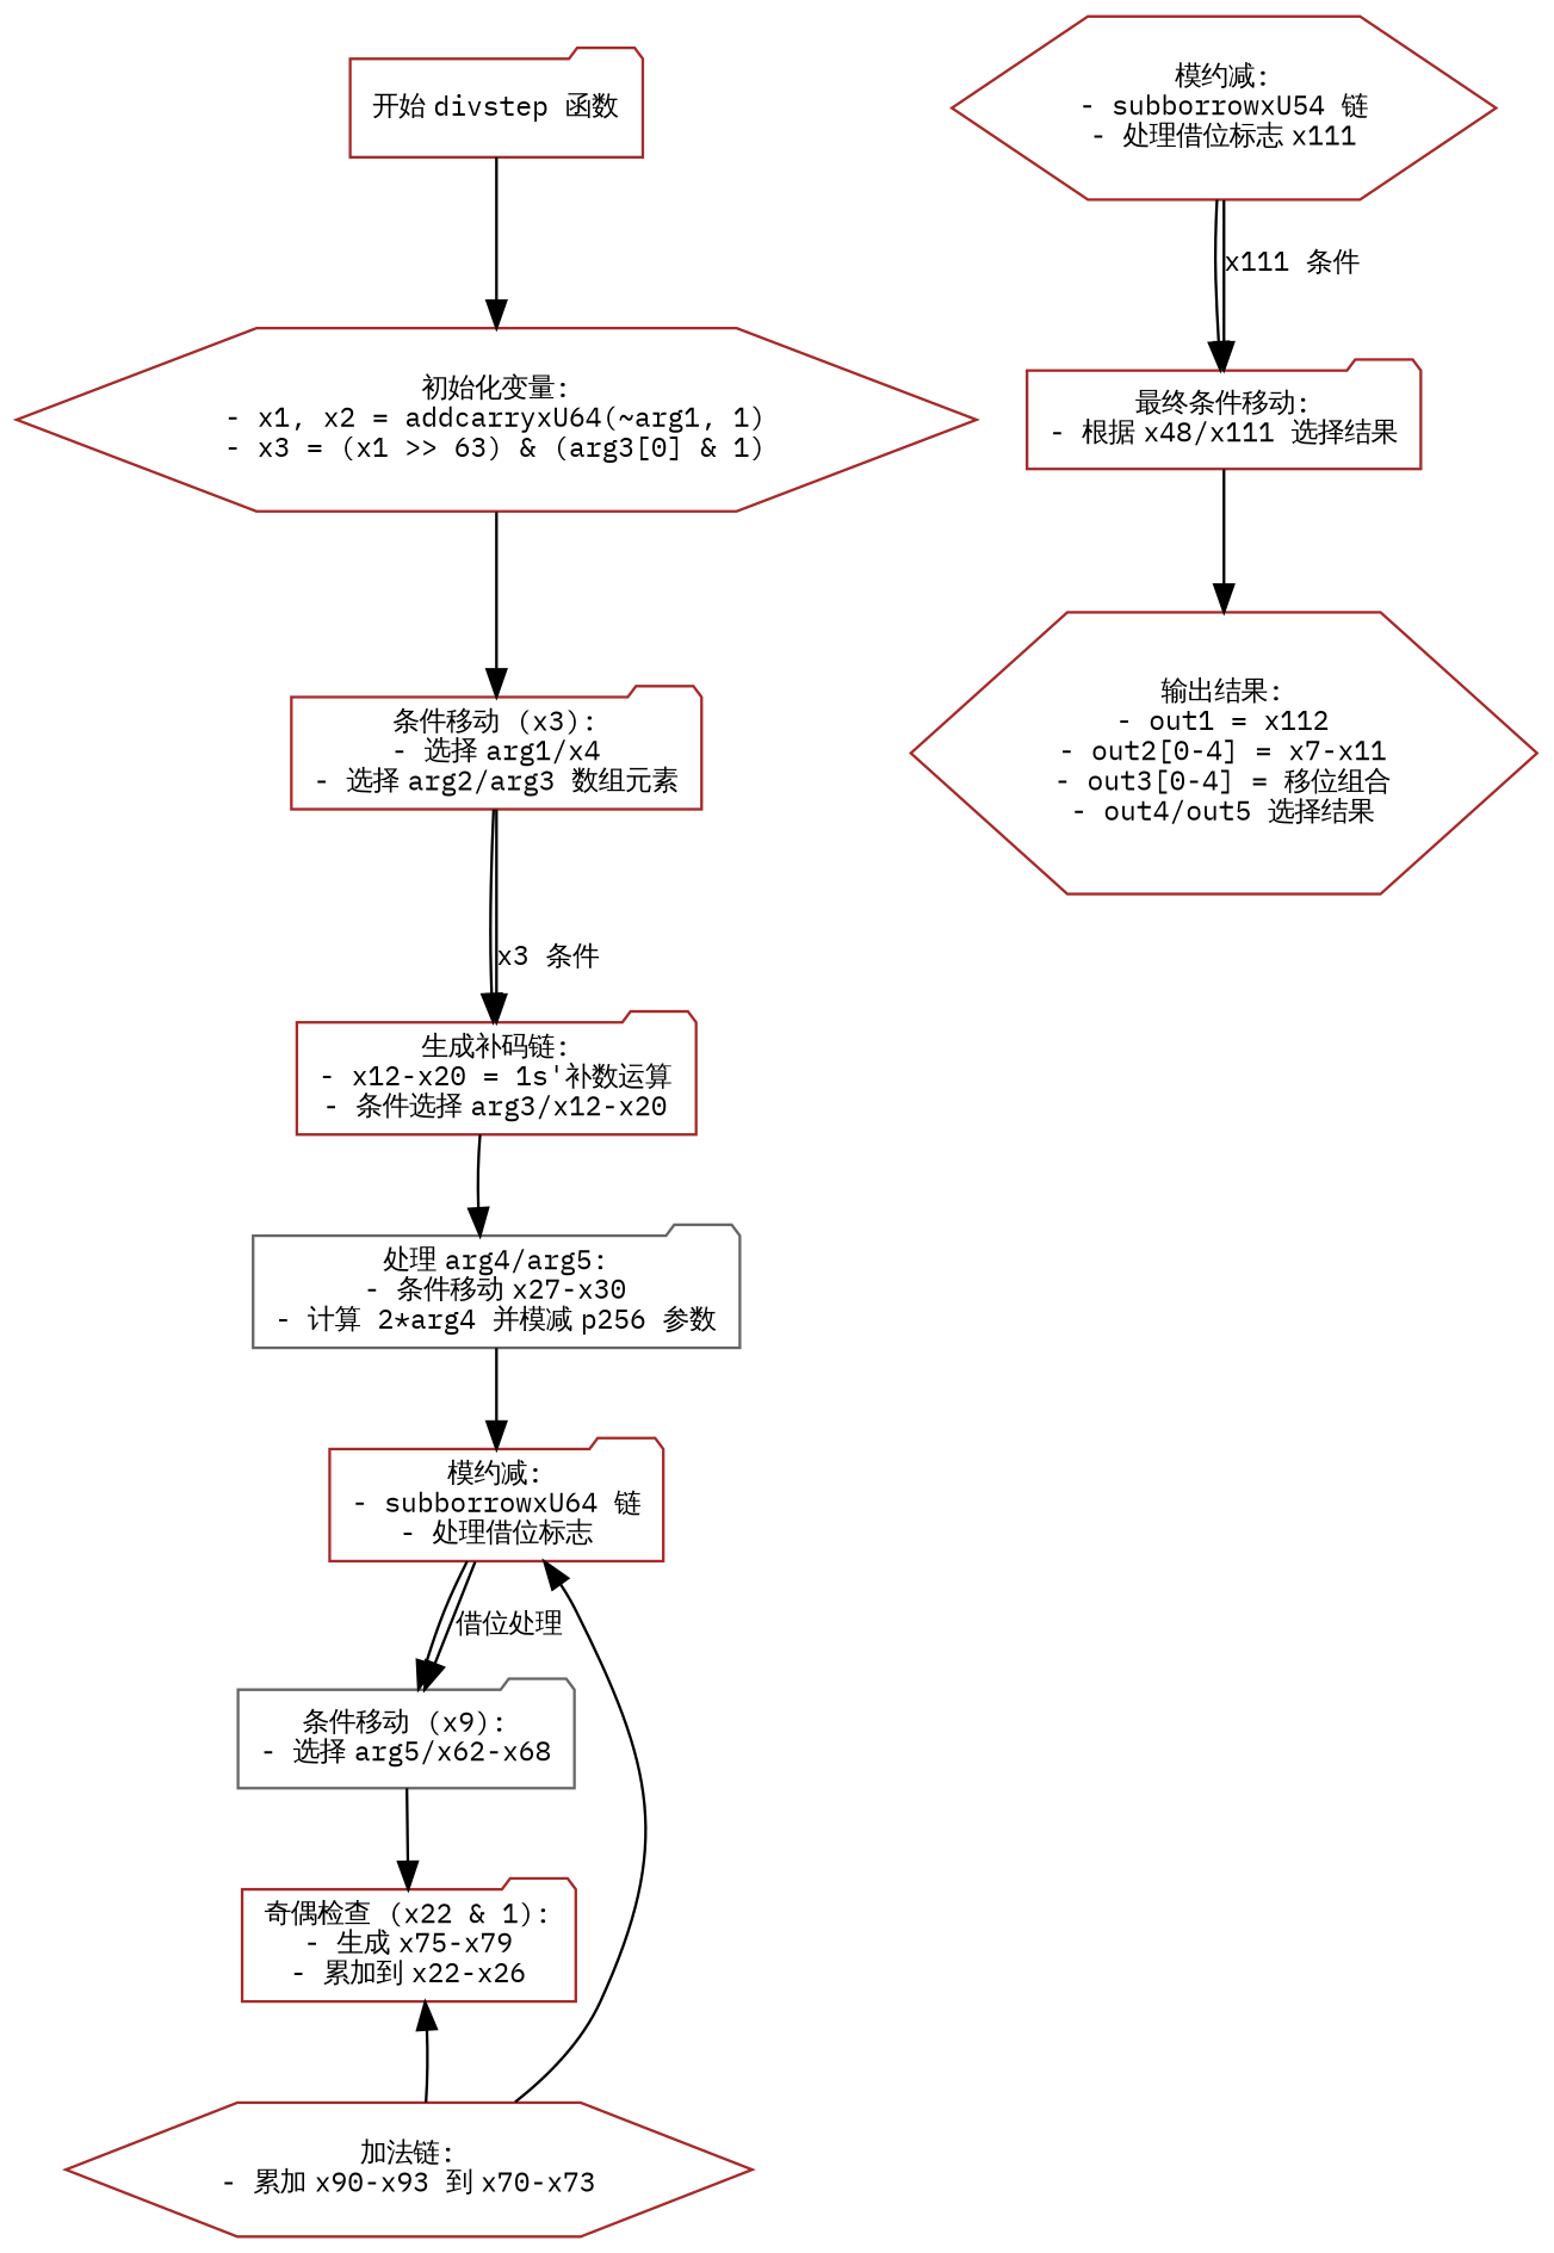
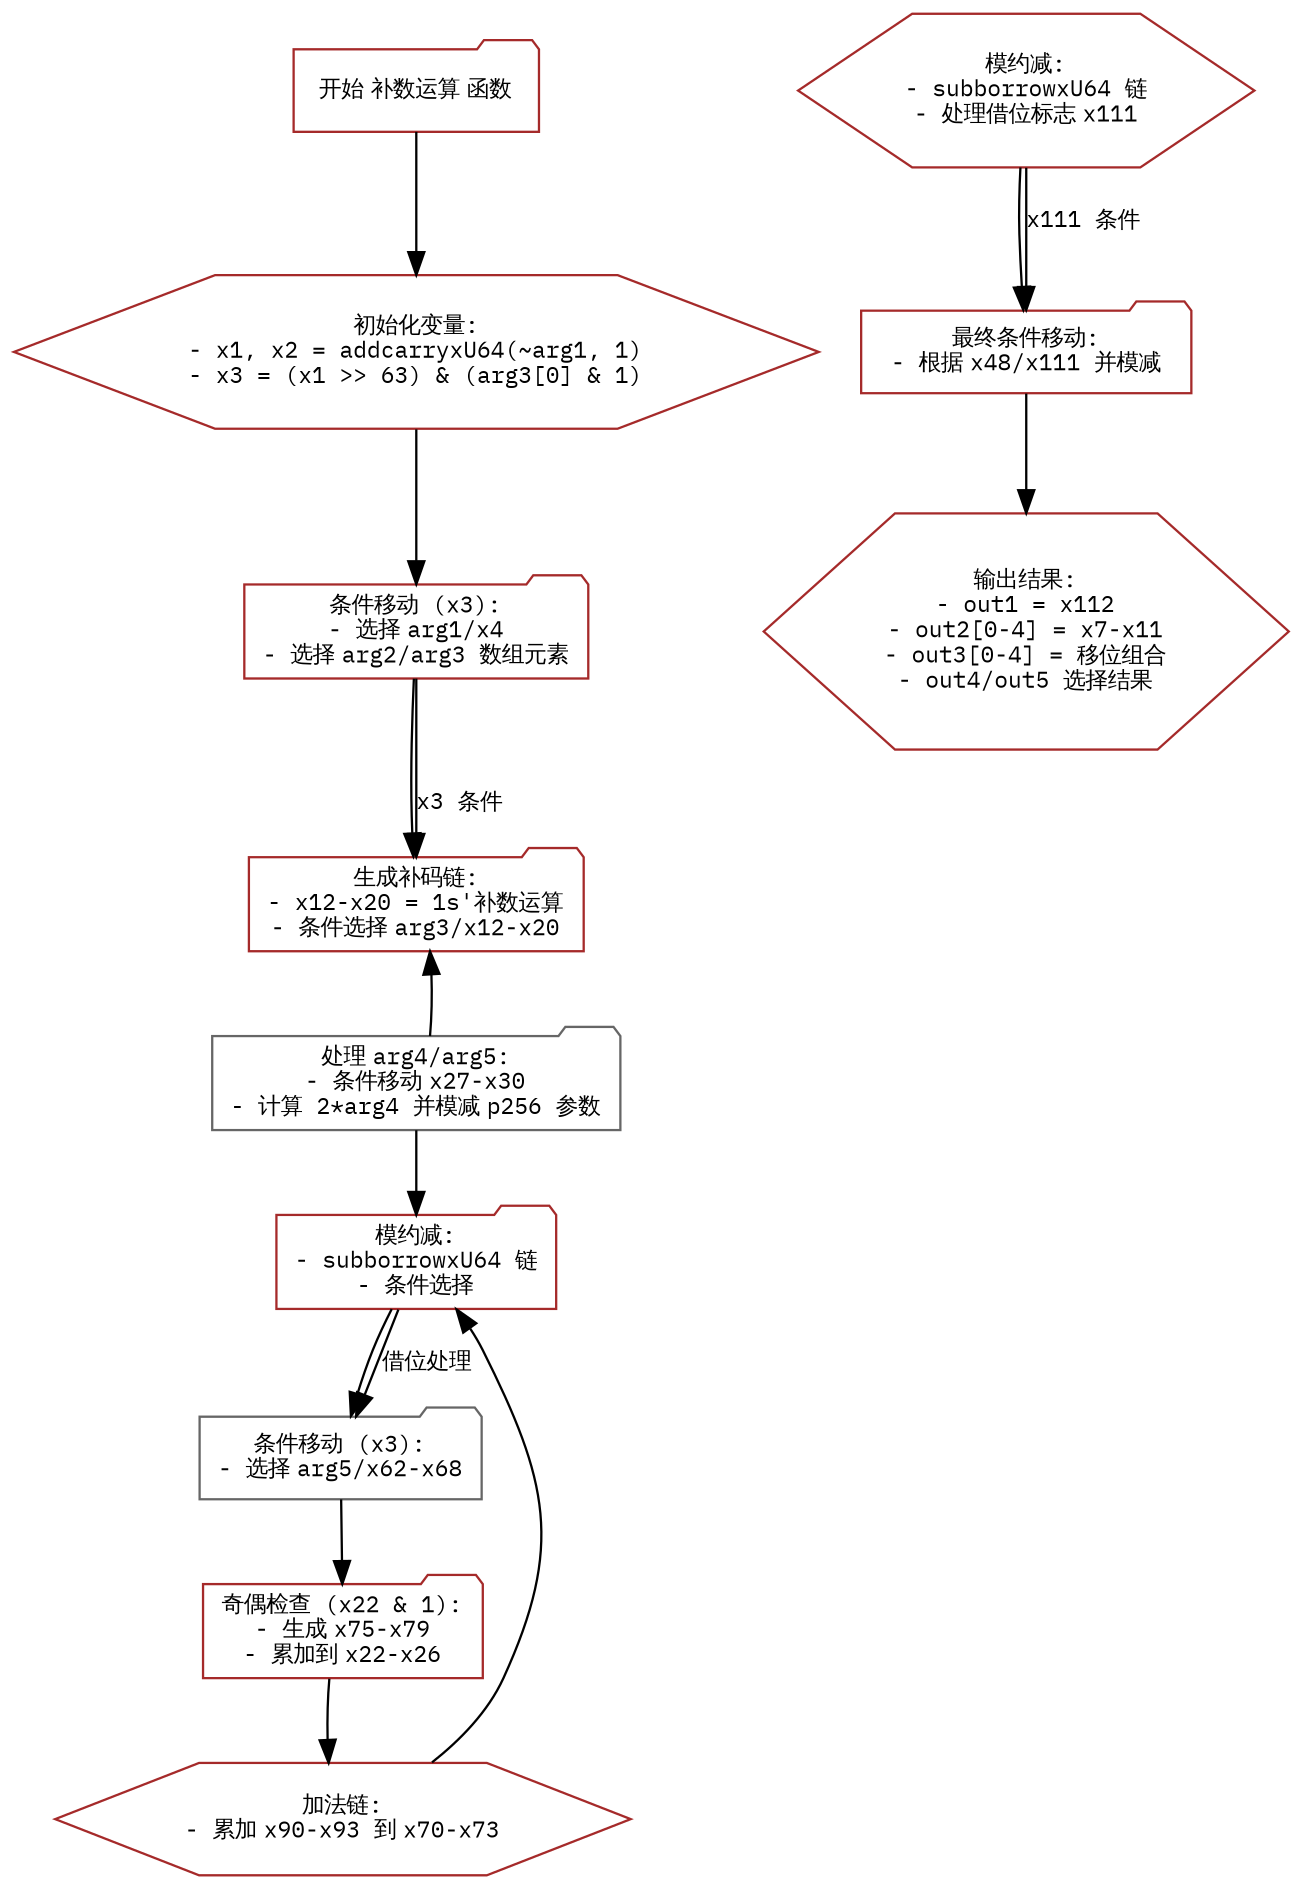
  digraph {
    fontname="IBM Plex Mono"
    node [color=brown fontname="IBM Plex Mono" fontsize=10 shape=folder]
    edge [fontname="IBM Plex Mono" fontsize=10]
-   n1 [label="开始 divstep 函数"]
+   n1 [label="开始 补数运算 函数"]
    n2 [label="初始化变量:\n- x1, x2 = addcarryxU64(~arg1, 1)\n- x3 = (x1 >> 63) & (arg3[0] & 1)" shape=hexagon]
    n3 [label="条件移动 (x3):\n- 选择 arg1/x4\n- 选择 arg2/arg3 数组元素"]
    n4 [label="生成补码链:\n- x12-x20 = 1s'补数运算\n- 条件选择 arg3/x12-x20"]
    n5 [color=gray40 label="处理 arg4/arg5:\n- 条件移动 x27-x30\n- 计算 2*arg4 并模减 p256 参数"]
-   n6 [label="模约减:\n- subborrowxU64 链\n- 处理借位标志"]
-   n7 [color=gray40 label="条件移动 (x9):\n- 选择 arg5/x62-x68"]
+   n6 [label="模约减:\n- subborrowxU64 链\n- 条件选择"]
+   n7 [color=gray40 label="条件移动 (x3):\n- 选择 arg5/x62-x68"]
    n8 [label="奇偶检查 (x22 & 1):\n- 生成 x75-x79\n- 累加到 x22-x26"]
    n9 [label="加法链:\n- 累加 x90-x93 到 x70-x73" shape=hexagon]
-   n10 [label="模约减:\n- subborrowxU54 链\n- 处理借位标志 x111" shape=hexagon]
-   n11 [label="最终条件移动:\n- 根据 x48/x111 选择结果"]
+   n10 [label="模约减:\n- subborrowxU64 链\n- 处理借位标志 x111" shape=hexagon]
+   n11 [label="最终条件移动:\n- 根据 x48/x111 并模减"]
    n12 [label="输出结果:\n- out1 = x112\n- out2[0-4] = x7-x11\n- out3[0-4] = 移位组合\n- out4/out5 选择结果" shape=hexagon]
    n1 -> n2
    n2 -> n3
    n3 -> n4
    n3 -> n4 [label="x3 条件"]
-   n4 -> n5
+   n5 -> n4
    n5 -> n6
    n6 -> n7
    n6 -> n7 [label="借位处理"]
    n7 -> n8
-   n9 -> n8
+   n8 -> n9
    n9 -> n6
    n10 -> n11
    n10 -> n11 [label="x111 条件"]
    n11 -> n12
  }
